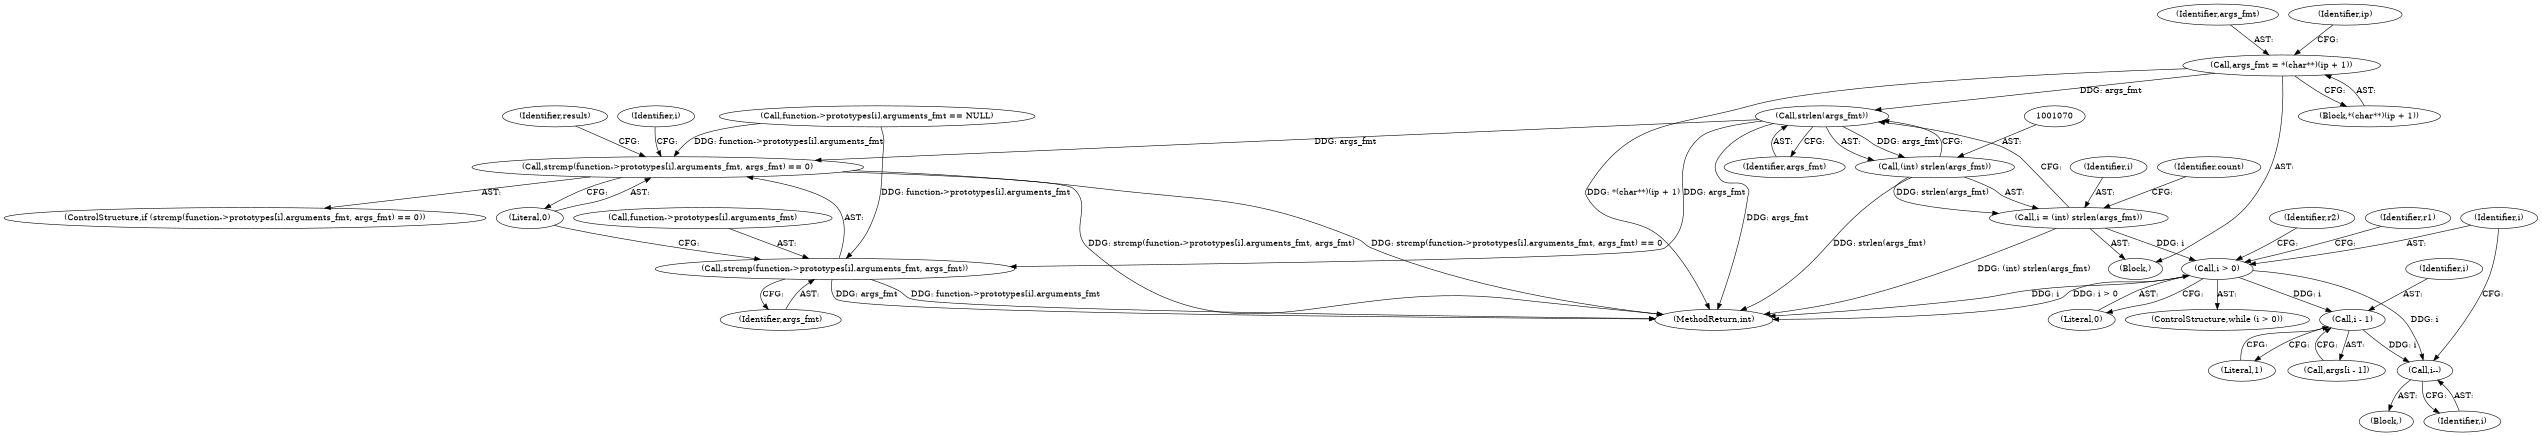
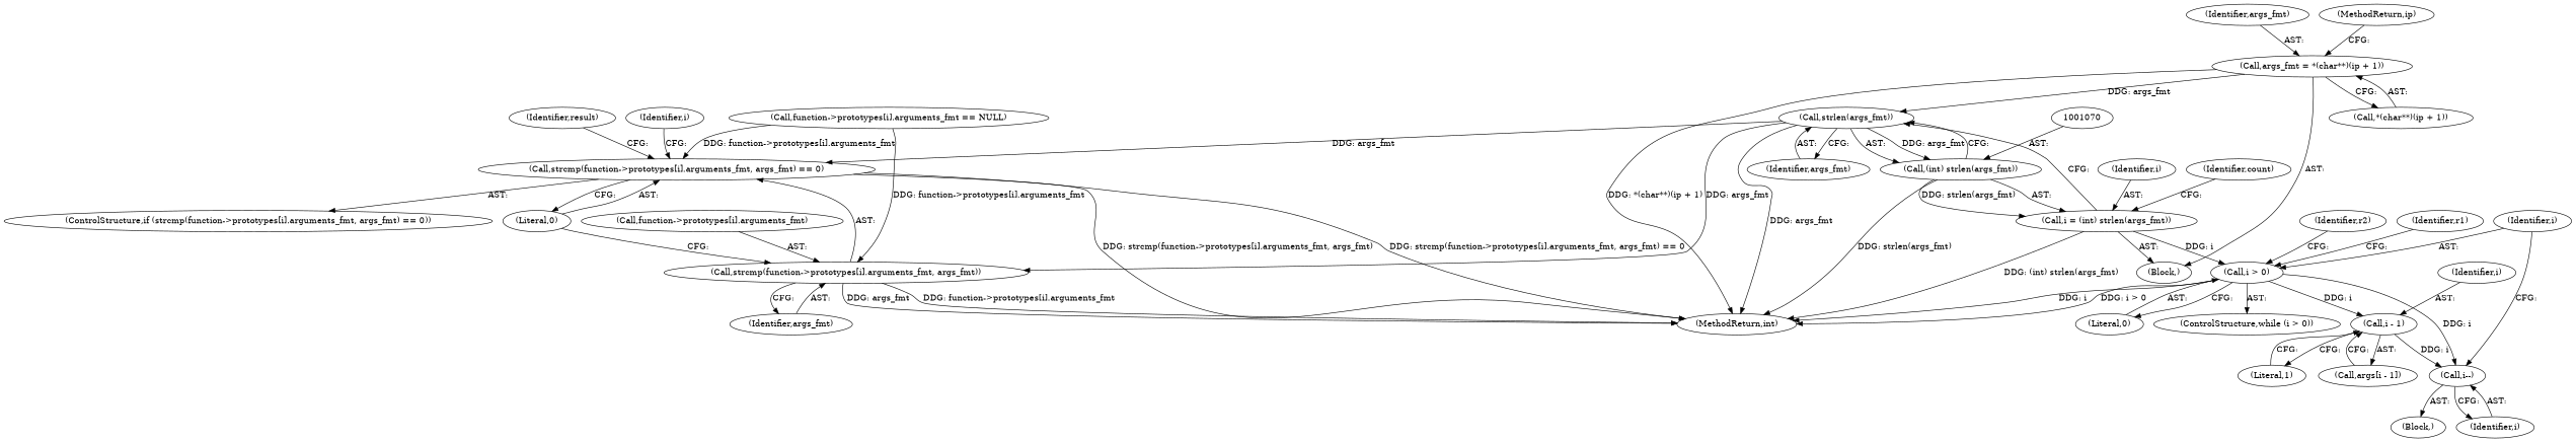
  digraph {
    n1 [label="(Call,args_fmt = *(char**)(ip + 1))"]
    n2 [label="(Call,strlen(args_fmt))"]
    n3 [label="(Block,)"]
    n4 [label="(MethodReturn,int)"]
-   n5 [label="(Block,*(char**)(ip + 1))"]
+   n5 [label="(Call,*(char**)(ip + 1))"]
    n6 [label="(Call,(int) strlen(args_fmt))"]
    n7 [label="(Call,strcmp(function->prototypes[i].arguments_fmt, args_fmt) == 0)"]
    n8 [label="(Call,strcmp(function->prototypes[i].arguments_fmt, args_fmt))"]
    n9 [label="(Identifier,args_fmt)"]
    n10 [label="(Call,i = (int) strlen(args_fmt))"]
    n11 [label="(Literal,0)"]
    n12 [label="(ControlStructure,if (strcmp(function->prototypes[i].arguments_fmt, args_fmt) == 0))"]
    n13 [label="(Identifier,args_fmt)"]
    n14 [label="(Call,i > 0)"]
    n15 [label="(Call,i - 1)"]
    n16 [label="(Literal,0)"]
    n17 [label="(ControlStructure,while (i > 0))"]
    n18 [label="(Call,i--)"]
    n19 [label="(Call,args[i - 1])"]
    n20 [label="(Literal,1)"]
    n21 [label="(Block,)"]
    n22 [label="(Identifier,i)"]
    n23 [label="(Identifier,i)"]
    n24 [label="(Identifier,i)"]
    n25 [label="(Identifier,i)"]
    n26 [label="(Identifier,i)"]
    n27 [label="(Identifier,args_fmt)"]
    n28 [label="(Identifier,count)"]
    n29 [label="(Call,function->prototypes[i].arguments_fmt)"]
    n30 [label="(Identifier,r1)"]
    n31 [label="(Identifier,result)"]
    n32 [label="(Call,function->prototypes[i].arguments_fmt == NULL)"]
-   n33 [label="(Identifier,ip)"]
+   n33 [label="(MethodReturn,ip)"]
    n34 [label="(Identifier,r2)"]
    n35 [label=1001070]
    n1 -> n2 [label="DDG: args_fmt"]
    n1 -> n3 [label="AST: "]
    n1 -> n4 [label="DDG: *(char**)(ip + 1)"]
    n1 -> n5 [label="CFG: "]
    n2 -> n4 [label="DDG: args_fmt"]
    n2 -> n6 [label="AST: "]
    n2 -> n6 [label="DDG: args_fmt"]
    n2 -> n7 [label="DDG: args_fmt"]
    n2 -> n8 [label="DDG: args_fmt"]
    n2 -> n9 [label="CFG: "]
    n5 -> n1 [label="AST: "]
    n6 -> n2 [label="CFG: "]
    n6 -> n4 [label="DDG: strlen(args_fmt)"]
    n6 -> n10 [label="AST: "]
    n6 -> n10 [label="DDG: strlen(args_fmt)"]
    n7 -> n4 [label="DDG: strcmp(function->prototypes[i].arguments_fmt, args_fmt) == 0"]
    n7 -> n4 [label="DDG: strcmp(function->prototypes[i].arguments_fmt, args_fmt)"]
    n7 -> n11 [label="CFG: "]
    n7 -> n12 [label="AST: "]
    n8 -> n4 [label="DDG: args_fmt"]
    n8 -> n4 [label="DDG: function->prototypes[i].arguments_fmt"]
    n8 -> n7 [label="AST: "]
    n8 -> n13 [label="CFG: "]
    n9 -> n2 [label="AST: "]
    n10 -> n2 [label="CFG: "]
    n10 -> n3 [label="AST: "]
    n10 -> n4 [label="DDG: (int) strlen(args_fmt)"]
    n10 -> n14 [label="DDG: i"]
    n11 -> n7 [label="AST: "]
    n11 -> n8 [label="CFG: "]
    n13 -> n8 [label="AST: "]
    n14 -> n4 [label="DDG: i"]
    n14 -> n4 [label="DDG: i > 0"]
    n14 -> n15 [label="DDG: i"]
    n14 -> n16 [label="CFG: "]
    n14 -> n17 [label="AST: "]
    n14 -> n18 [label="DDG: i"]
    n15 -> n18 [label="DDG: i"]
    n15 -> n19 [label="AST: "]
    n15 -> n20 [label="CFG: "]
    n16 -> n14 [label="AST: "]
    n18 -> n21 [label="AST: "]
    n18 -> n22 [label="CFG: "]
    n19 -> n15 [label="CFG: "]
    n20 -> n15 [label="CFG: "]
    n22 -> n18 [label="AST: "]
    n23 -> n7 [label="CFG: "]
    n24 -> n15 [label="AST: "]
    n25 -> n14 [label="AST: "]
    n25 -> n18 [label="CFG: "]
    n26 -> n10 [label="AST: "]
    n27 -> n1 [label="AST: "]
    n28 -> n10 [label="CFG: "]
    n29 -> n8 [label="AST: "]
    n30 -> n14 [label="CFG: "]
    n31 -> n7 [label="CFG: "]
    n32 -> n7 [label="DDG: function->prototypes[i].arguments_fmt"]
    n32 -> n8 [label="DDG: function->prototypes[i].arguments_fmt"]
    n33 -> n1 [label="CFG: "]
    n34 -> n14 [label="CFG: "]
    n35 -> n6 [label="AST: "]
  }
